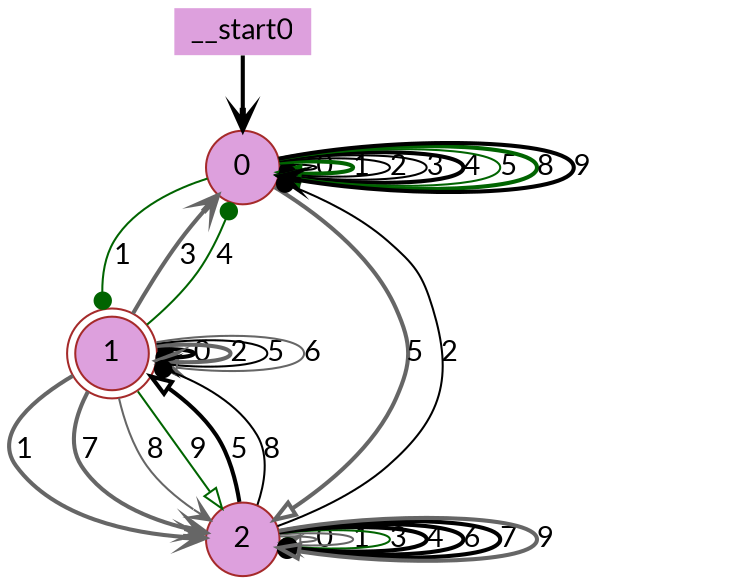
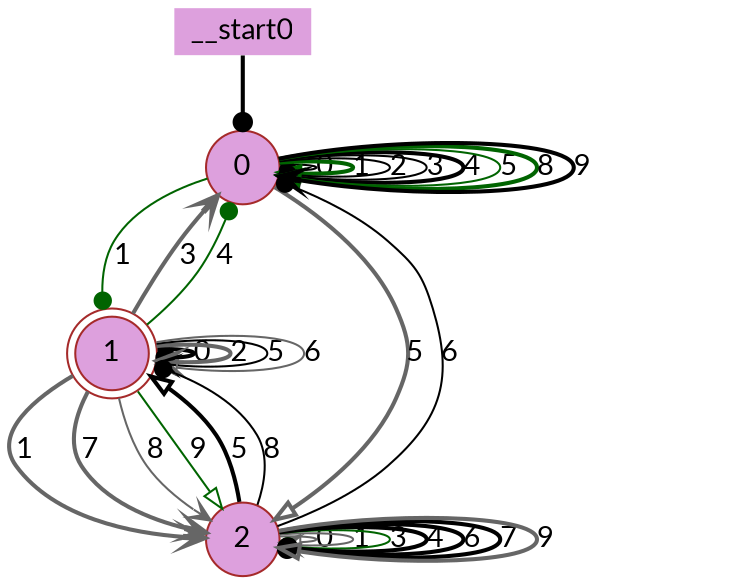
  digraph {
    fontname=Lato
    node [color=brown fillcolor=plum fontname=Lato shape=circle style=filled]
    edge [arrowhead=dot color=black fontname=Lato style=bold]
    n1 [label=0]
    n2 [label=1 shape=doublecircle]
    n3 [label=2]
    __start0 [color=purple height=0 shape=none width=0]
    n1 -> n1 [label=0 style=solid]
    n1 -> n1 [arrowhead=onormal color=darkgreen label=1]
    n1 -> n1 [label=2 style=solid]
    n1 -> n1 [arrowhead=onormal label=3 style=solid]
    n1 -> n1 [arrowhead=onormal label=4]
    n1 -> n1 [arrowhead=vee color=darkgreen label=5 style=solid]
    n1 -> n1 [arrowhead=onormal color=darkgreen label=8]
    n1 -> n1 [arrowhead=vee label=9]
    n1 -> n2 [color=darkgreen label=1 style=solid]
    n1 -> n3 [arrowhead=onormal color=gray40 label=5]
    n2 -> n1 [arrowhead=vee color=gray40 label=3]
    n2 -> n1 [color=darkgreen label=4 style=solid]
    n2 -> n2 [label=0]
    n2 -> n2 [arrowhead=vee color=gray40 label=2]
    n2 -> n2 [arrowhead=vee label=5 style=solid]
    n2 -> n2 [arrowhead=onormal color=gray40 label=6 style=solid]
    n2 -> n3 [arrowhead=vee color=gray40 label=1]
    n2 -> n3 [arrowhead=vee color=gray40 label=7]
    n2 -> n3 [arrowhead=vee color=gray40 label=8 style=solid]
    n2 -> n3 [arrowhead=onormal color=darkgreen label=9 style=solid]
-   n3 -> n1 [label=2 style=solid]
+   n3 -> n1 [label=6 style=solid]
    n3 -> n2 [arrowhead=onormal label=5]
    n3 -> n2 [label=8 style=solid]
    n3 -> n3 [arrowhead=onormal color=gray40 label=0 style=solid]
    n3 -> n3 [arrowhead=vee color=gray40 label=1 style=solid]
    n3 -> n3 [color=darkgreen label=3 style=solid]
    n3 -> n3 [label=4]
    n3 -> n3 [label=6]
    n3 -> n3 [label=7]
    n3 -> n3 [arrowhead=onormal color=gray40 label=9]
-   __start0 -> n1 [arrowhead=vee]
+   __start0 -> n1
  }
